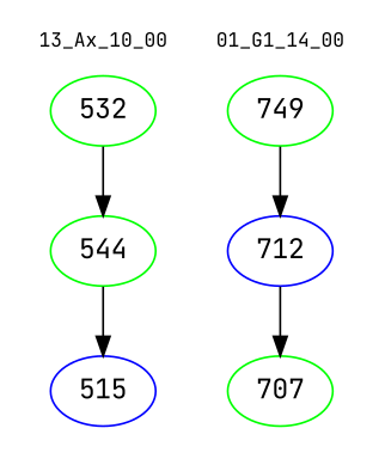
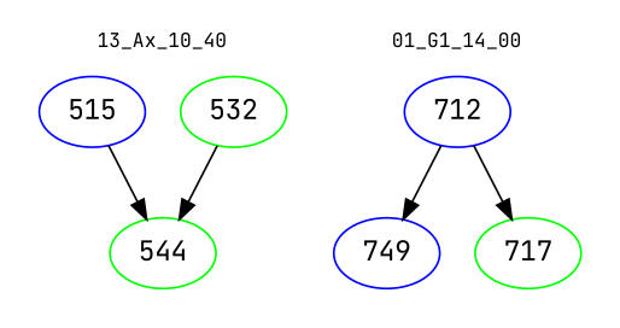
  digraph {
    fontname="JetBrains Mono"
    node [color=green fontname="JetBrains Mono"]
    edge [color=black fontname="JetBrains Mono"]
    n1 [label=532]
    n2 [color=blue label=515]
    n3 [label=544]
-   n4 [label=749]
+   n4 [color=blue label=749]
    n5 [color=blue label=712]
-   n6 [label=707]
+   n6 [label=717]
    subgraph cluster_1 {
      color=white
      fontsize=10
-     label="13_Ax_10_00"
+     label="13_Ax_10_40"
      n1
      n2
      n3
    }
    subgraph cluster_2 {
      color=white
      fontsize=10
      label="01_G1_14_00"
      n4
      n5
      n6
    }
    n1 -> n3
-   n3 -> n2
-   n4 -> n5
+   n2 -> n3
+   n5 -> n4
    n5 -> n6
  }
